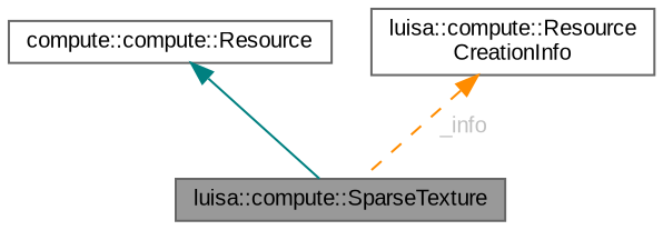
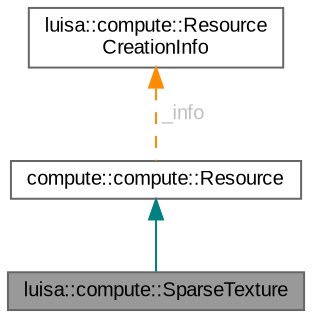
  digraph {
    fontname="Liberation Sans"
    node [color=gray40 fillcolor=white fontname="Liberation Sans" fontsize=10 shape=box style=filled]
    edge [dir=back fontname="Liberation Sans" fontsize=10 labelfontname=Helvetica labelfontsize=10]
    n1 [fillcolor=grey60 fontcolor=black height=0.2 label="luisa::compute::SparseTexture" width=0.4]
    n2 [height=0.2 label="compute::compute::Resource" width=0.4]
    n3 [height=0.2 label="luisa::compute::Resource\lCreationInfo" width=0.4]
    n2 -> n1 [color=teal style=solid]
-   n3 -> n1 [color=darkorange fontcolor=grey label=" _info" style=dashed]
+   n3 -> n2 [color=darkorange fontcolor=grey label=" _info" style=dashed]
  }
